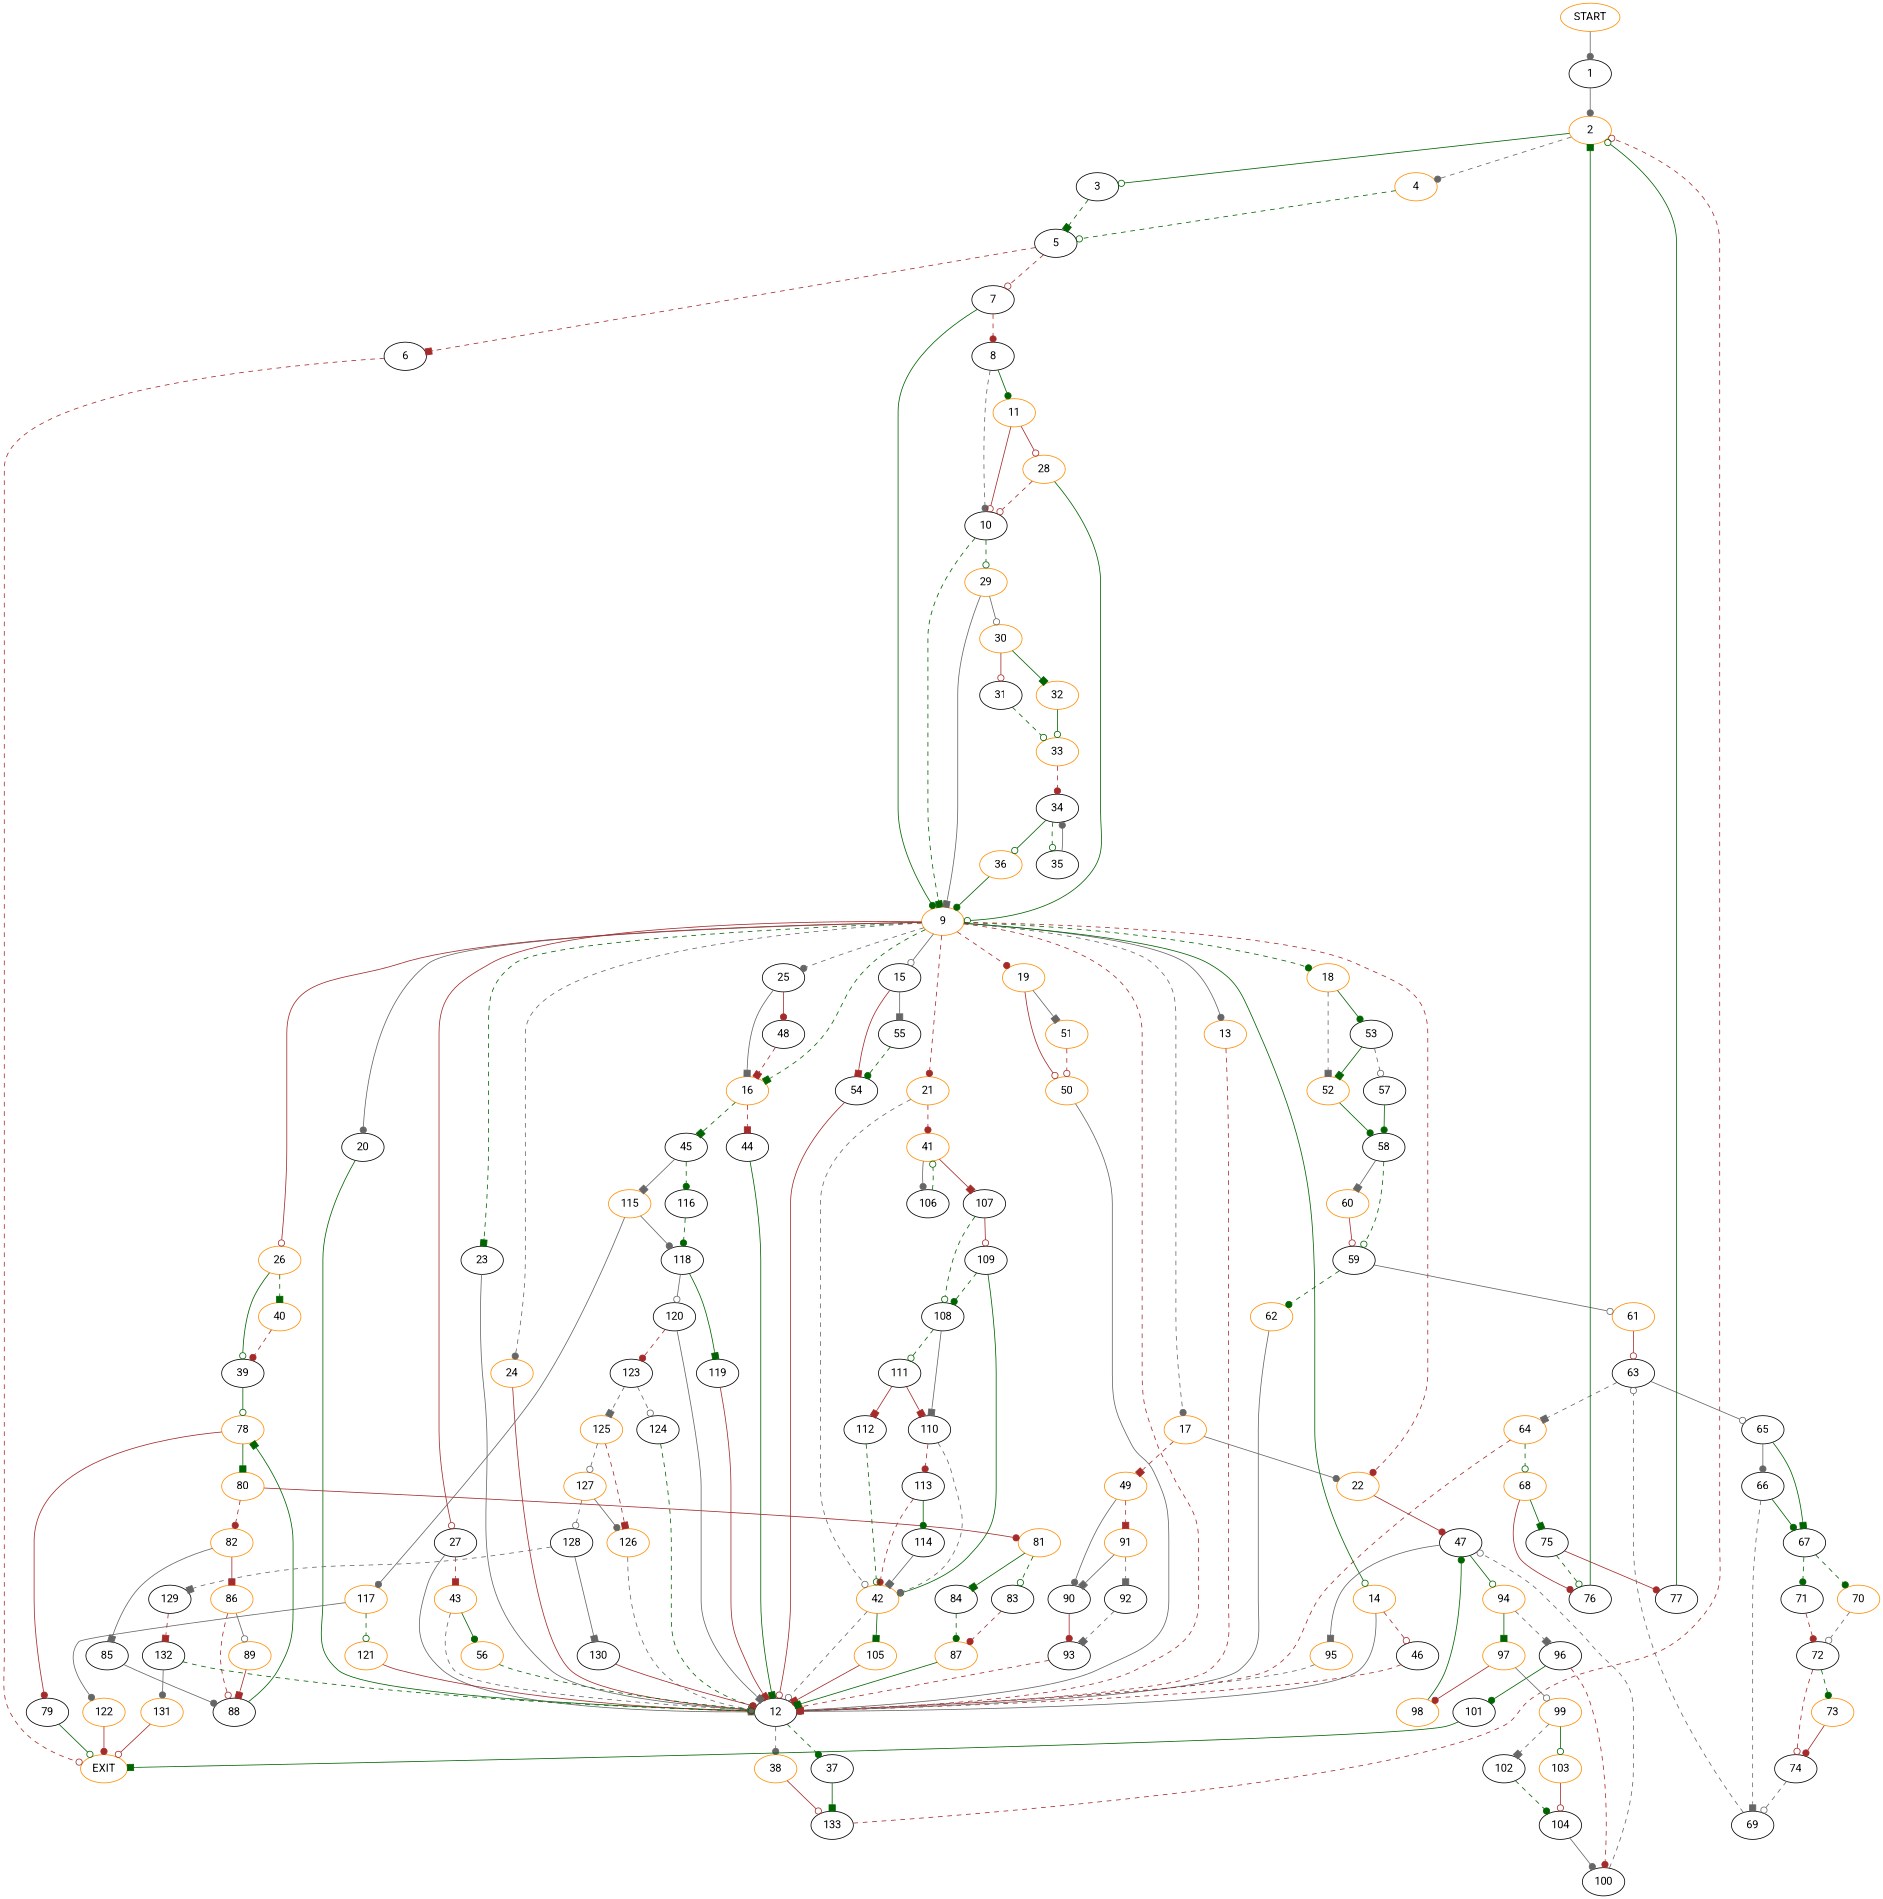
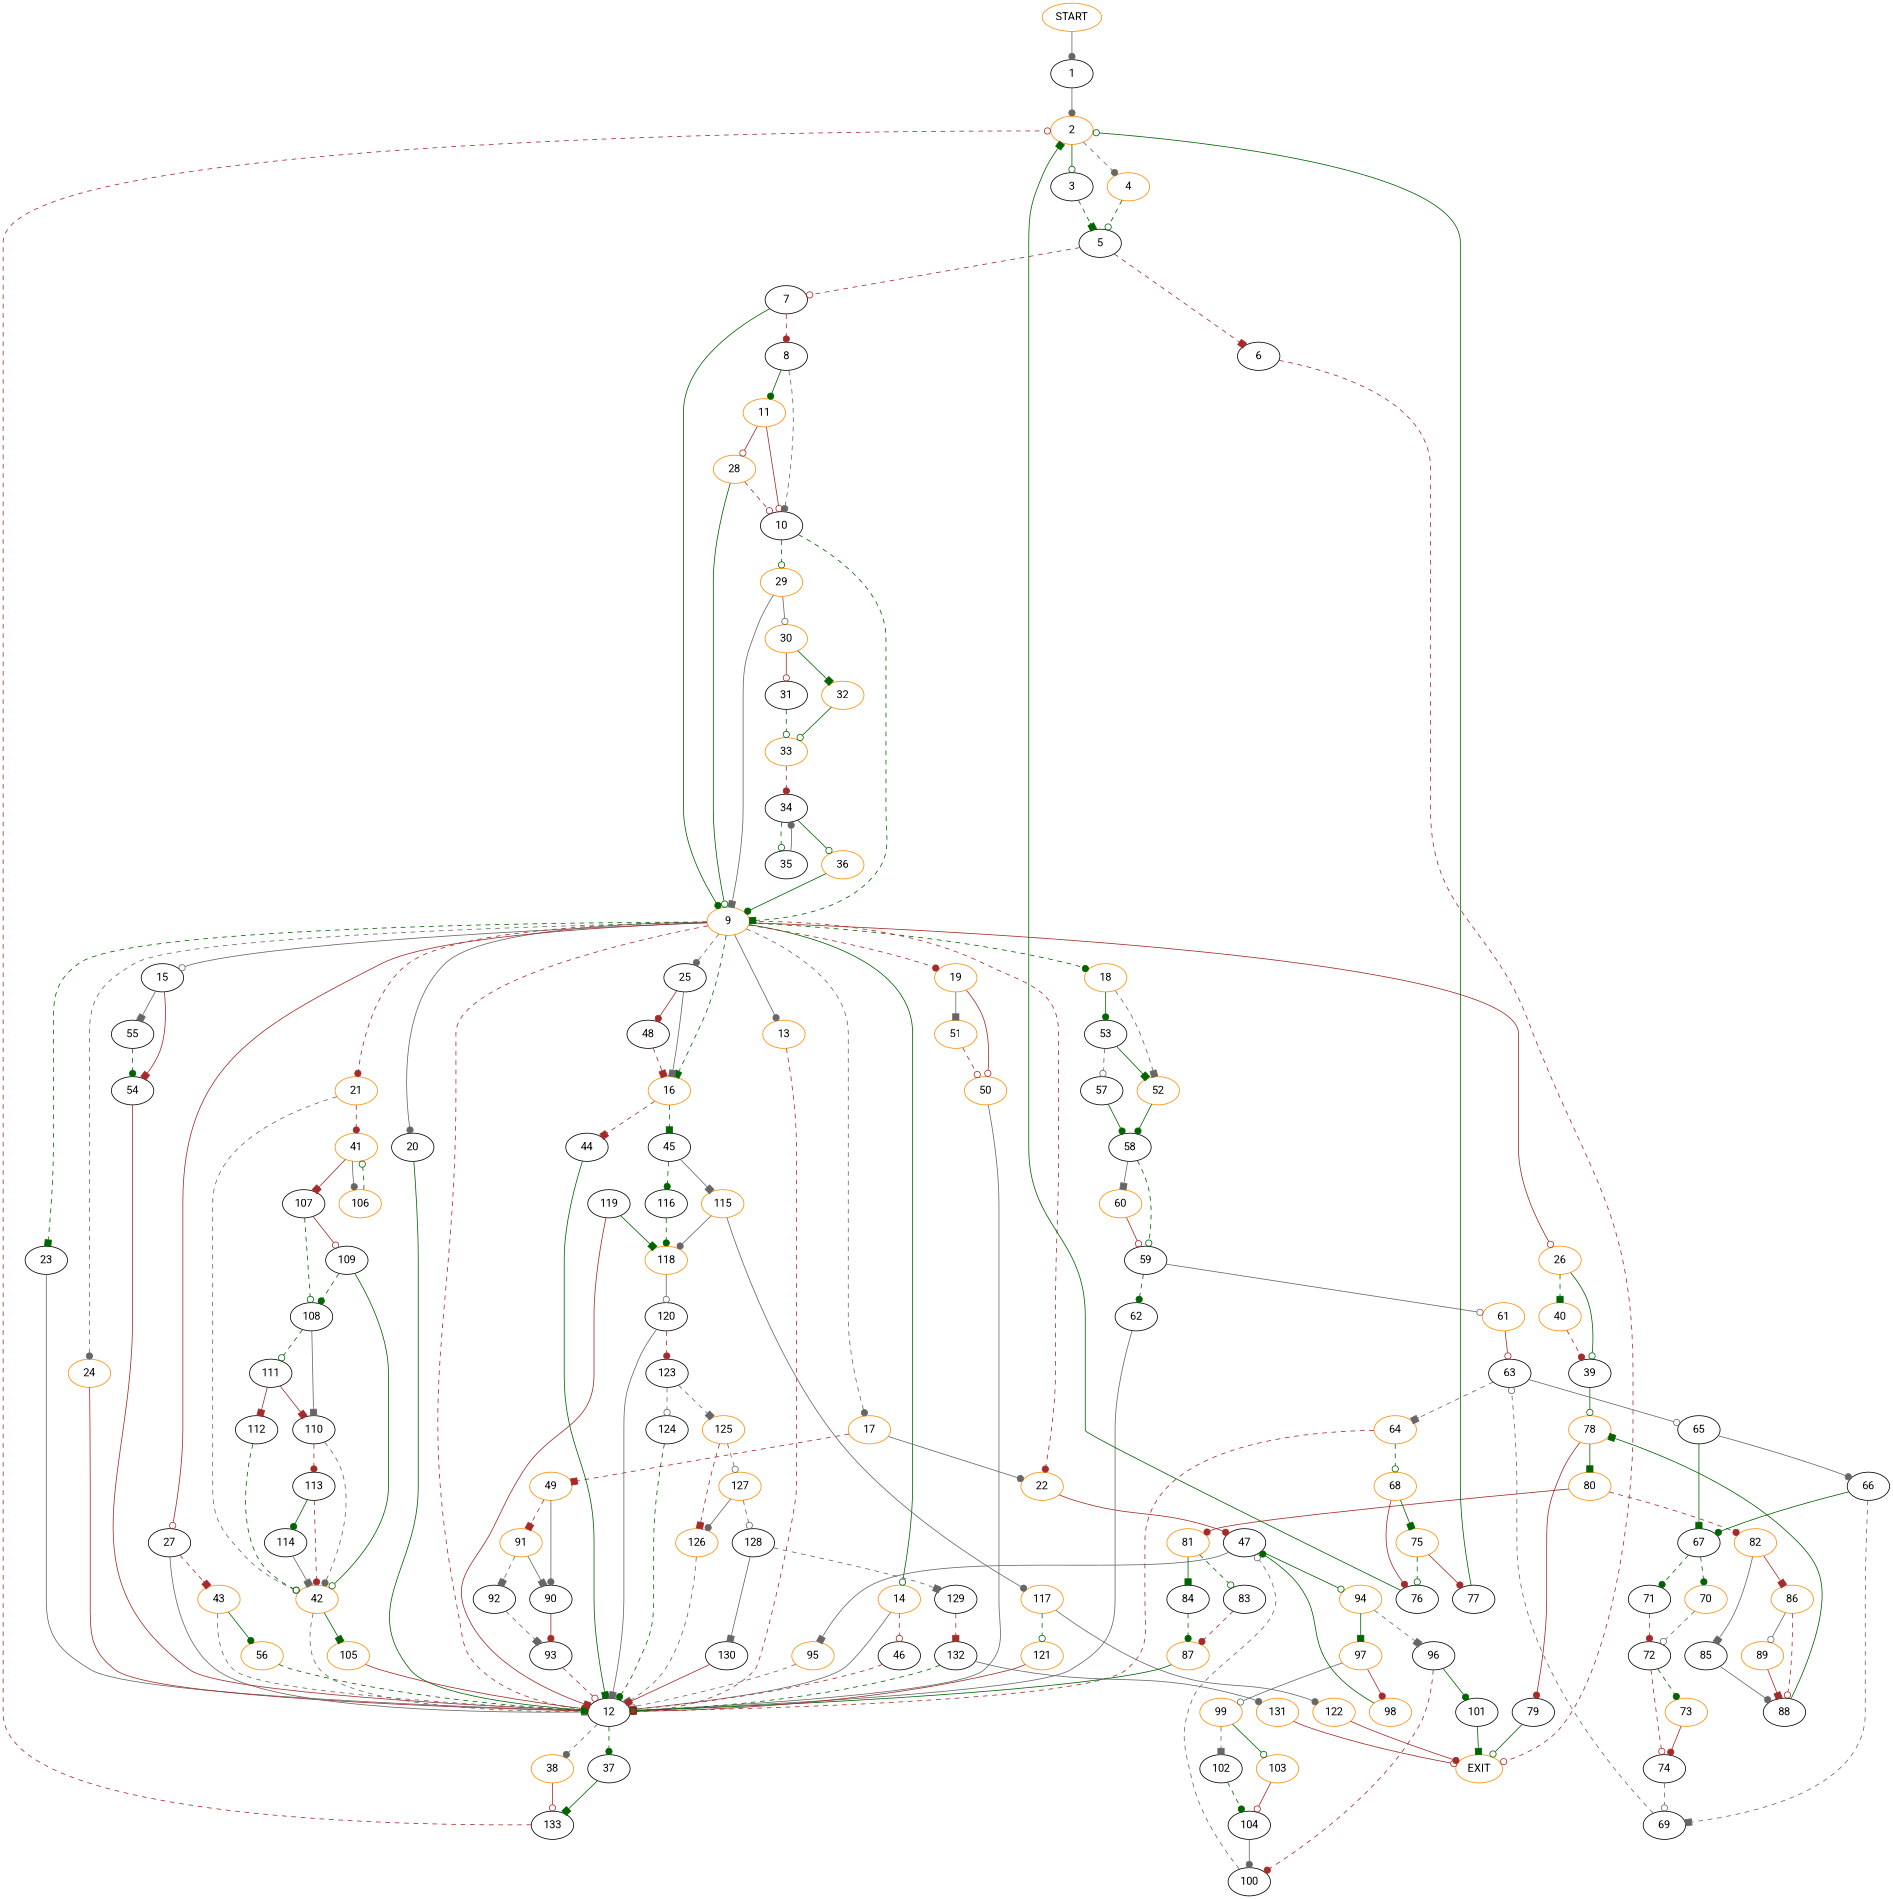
  digraph {
    fontname=Roboto
    node [color=black fontname=Roboto]
    edge [arrowhead=dot color=darkgreen fontname=Roboto style=solid]
    n1 [color=darkorange label=START]
    1
    2 [color=darkorange]
    n4 [color=darkorange label=EXIT]
    3
    4 [color=darkorange]
    5
    6
    7
    8
    9 [color=darkorange]
    10
    11 [color=darkorange]
    12
    13 [color=darkorange]
    14 [color=darkorange]
    15
    16 [color=darkorange]
    17 [color=darkorange]
    18 [color=darkorange]
    19 [color=darkorange]
    20
    21 [color=darkorange]
    22 [color=darkorange]
    23
    24 [color=darkorange]
    25
    26 [color=darkorange]
    27
    29 [color=darkorange]
    28 [color=darkorange]
    37
    38 [color=darkorange]
    46
    54
    55
    44
    45
    49 [color=darkorange]
    52 [color=darkorange]
    53
    50 [color=darkorange]
    51 [color=darkorange]
    41 [color=darkorange]
    42 [color=darkorange]
    47
    48
    39
    40 [color=darkorange]
    43 [color=darkorange]
    30 [color=darkorange]
    133
    115 [color=darkorange]
    116
    90
    91 [color=darkorange]
    58
    57
-   106
+   106 [color=darkorange]
    107
    105 [color=darkorange]
    94 [color=darkorange]
    95 [color=darkorange]
    78 [color=darkorange]
    56 [color=darkorange]
    31
    32 [color=darkorange]
    33 [color=darkorange]
    34
    35
    36 [color=darkorange]
    79
    80 [color=darkorange]
    108
    109
    117 [color=darkorange]
-   118
+   118 [color=darkorange]
    96
    97 [color=darkorange]
    93
    92
    59
    60 [color=darkorange]
    61 [color=darkorange]
-   62 [color=darkorange]
+   62
    63
    64 [color=darkorange]
    65
    68 [color=darkorange]
    66
    67
-   75
+   75 [color=darkorange]
    76
    69
    70 [color=darkorange]
    71
    72
    77
    73 [color=darkorange]
    74
    81 [color=darkorange]
    82 [color=darkorange]
    83
    84
    85
    86 [color=darkorange]
    87 [color=darkorange]
    88
    89 [color=darkorange]
    100
    101
    98 [color=darkorange]
    99 [color=darkorange]
    102
    103 [color=darkorange]
    104
    110
    111
    113
    112
    114
    121 [color=darkorange]
    122 [color=darkorange]
    119
    120
    123
    124
    125 [color=darkorange]
    126 [color=darkorange]
    127 [color=darkorange]
    128
    129
    130
    132
    131 [color=darkorange]
    n1 -> 1 [color=gray40]
    1 -> 2 [color=gray40]
    2 -> 3 [arrowhead=odot]
    2 -> 4 [color=gray40 style=dashed]
    3 -> 5 [arrowhead=box style=dashed]
    4 -> 5 [arrowhead=odot style=dashed]
    5 -> 6 [arrowhead=box color=brown style=dashed]
    5 -> 7 [arrowhead=odot color=brown style=dashed]
    6 -> n4 [arrowhead=odot color=brown style=dashed]
    7 -> 8 [color=brown style=dashed]
    7 -> 9
    8 -> 10 [color=gray40 style=dashed]
    8 -> 11
    9 -> 12 [color=brown style=dashed]
    9 -> 13 [color=gray40]
    9 -> 14 [arrowhead=odot]
    9 -> 15 [arrowhead=odot color=gray40]
    9 -> 16 [arrowhead=box style=dashed]
    9 -> 17 [color=gray40 style=dashed]
    9 -> 18 [style=dashed]
    9 -> 19 [color=brown style=dashed]
    9 -> 20 [color=gray40]
    9 -> 21 [color=brown style=dashed]
    9 -> 22 [color=brown style=dashed]
    9 -> 23 [arrowhead=box style=dashed]
    9 -> 24 [color=gray40 style=dashed]
    9 -> 25 [color=gray40 style=dashed]
    9 -> 26 [arrowhead=odot color=brown]
    9 -> 27 [arrowhead=odot color=brown]
    10 -> 9 [arrowhead=box style=dashed]
    10 -> 29 [arrowhead=odot style=dashed]
    11 -> 10 [arrowhead=odot color=brown]
    11 -> 28 [arrowhead=odot color=brown]
    12 -> 37 [style=dashed]
    12 -> 38 [color=gray40 style=dashed]
    13 -> 12 [color=brown style=dashed]
    14 -> 12 [arrowhead=odot color=gray40]
    14 -> 46 [arrowhead=odot color=brown style=dashed]
    15 -> 54 [arrowhead=box color=brown]
    15 -> 55 [arrowhead=box color=gray40]
    16 -> 44 [arrowhead=box color=brown style=dashed]
    16 -> 45 [arrowhead=box style=dashed]
    17 -> 22 [color=gray40]
    17 -> 49 [arrowhead=box color=brown style=dashed]
    18 -> 52 [arrowhead=box color=gray40 style=dashed]
    18 -> 53
    19 -> 50 [arrowhead=odot color=brown]
    19 -> 51 [arrowhead=box color=gray40]
    20 -> 12
    21 -> 41 [color=brown style=dashed]
    21 -> 42 [arrowhead=odot color=gray40 style=dashed]
    22 -> 47 [color=brown]
    23 -> 12 [color=gray40]
    24 -> 12 [arrowhead=box color=brown]
    25 -> 16 [arrowhead=box color=gray40]
    25 -> 48 [color=brown]
    26 -> 39 [arrowhead=odot]
    26 -> 40 [arrowhead=box style=dashed]
    27 -> 12 [arrowhead=box color=gray40]
    27 -> 43 [arrowhead=box color=brown style=dashed]
    29 -> 9 [arrowhead=box color=gray40]
    29 -> 30 [arrowhead=odot color=gray40]
    28 -> 9 [arrowhead=odot]
    28 -> 10 [arrowhead=odot color=brown style=dashed]
    37 -> 133 [arrowhead=box]
    38 -> 133 [arrowhead=odot color=brown]
    46 -> 12 [arrowhead=box color=brown style=dashed]
    54 -> 12 [arrowhead=odot color=brown]
    55 -> 54 [style=dashed]
    44 -> 12 [arrowhead=box]
    45 -> 115 [arrowhead=box color=gray40]
    45 -> 116 [style=dashed]
    49 -> 90 [color=gray40]
    49 -> 91 [arrowhead=box color=brown style=dashed]
    52 -> 58
    53 -> 52 [arrowhead=box]
    53 -> 57 [arrowhead=odot color=gray40 style=dashed]
    50 -> 12 [arrowhead=odot color=gray40]
    51 -> 50 [arrowhead=odot color=brown style=dashed]
    41 -> 106 [color=gray40]
    41 -> 107 [arrowhead=box color=brown]
    42 -> 12 [arrowhead=odot color=gray40 style=dashed]
    42 -> 105 [arrowhead=box]
    47 -> 94 [arrowhead=odot]
    47 -> 95 [arrowhead=box color=gray40]
    48 -> 16 [arrowhead=box color=brown style=dashed]
    39 -> 78 [arrowhead=odot]
    40 -> 39 [color=brown style=dashed]
    43 -> 12 [arrowhead=box color=gray40 style=dashed]
    43 -> 56
    30 -> 31 [arrowhead=odot color=brown]
    30 -> 32 [arrowhead=box]
    133 -> 2 [arrowhead=odot color=brown style=dashed]
    115 -> 117 [color=gray40]
    115 -> 118 [color=gray40]
    116 -> 118 [style=dashed]
    90 -> 93 [color=brown]
    91 -> 90 [arrowhead=box color=gray40]
    91 -> 92 [arrowhead=box color=gray40 style=dashed]
    58 -> 59 [arrowhead=odot style=dashed]
    58 -> 60 [arrowhead=box color=gray40]
    57 -> 58
    106 -> 41 [arrowhead=odot style=dashed]
    107 -> 108 [arrowhead=odot style=dashed]
    107 -> 109 [arrowhead=odot color=brown]
    105 -> 12 [arrowhead=box color=brown]
    94 -> 96 [arrowhead=box color=gray40 style=dashed]
    94 -> 97 [arrowhead=box]
    95 -> 12 [arrowhead=odot color=gray40 style=dashed]
    78 -> 79 [color=brown]
    78 -> 80 [arrowhead=box]
    56 -> 12 [arrowhead=box style=dashed]
    31 -> 33 [arrowhead=odot style=dashed]
    32 -> 33 [arrowhead=odot]
    33 -> 34 [color=brown style=dashed]
    34 -> 35 [arrowhead=odot style=dashed]
    34 -> 36 [arrowhead=odot]
    35 -> 34 [color=gray40]
    36 -> 9
    79 -> n4 [arrowhead=odot]
    80 -> 81 [color=brown]
    80 -> 82 [color=brown style=dashed]
    108 -> 110 [arrowhead=box color=gray40]
    108 -> 111 [arrowhead=odot style=dashed]
    109 -> 42 [arrowhead=odot]
    109 -> 108 [style=dashed]
    117 -> 121 [arrowhead=odot style=dashed]
    117 -> 122 [color=gray40]
-   118 -> 119 [arrowhead=box]
+   119 -> 118 [arrowhead=box]
    118 -> 120 [arrowhead=odot color=gray40]
    96 -> 100 [color=brown style=dashed]
    96 -> 101
    97 -> 98 [color=brown]
    97 -> 99 [arrowhead=odot color=gray40]
    93 -> 12 [arrowhead=odot color=brown style=dashed]
    92 -> 93 [arrowhead=box color=gray40 style=dashed]
    59 -> 61 [arrowhead=odot color=gray40]
    59 -> 62 [style=dashed]
    60 -> 59 [arrowhead=odot color=brown]
    61 -> 63 [arrowhead=odot color=brown]
    62 -> 12 [color=gray40]
    63 -> 64 [arrowhead=box color=gray40 style=dashed]
    63 -> 65 [arrowhead=odot color=gray40]
    64 -> 12 [arrowhead=box color=brown style=dashed]
    64 -> 68 [arrowhead=odot style=dashed]
    65 -> 66 [color=gray40]
    65 -> 67 [arrowhead=box]
    68 -> 75 [arrowhead=box]
    68 -> 76 [color=brown]
    66 -> 67
    66 -> 69 [arrowhead=box color=gray40 style=dashed]
    67 -> 70 [style=dashed]
    67 -> 71 [style=dashed]
    75 -> 76 [arrowhead=odot style=dashed]
    75 -> 77 [color=brown]
    76 -> 2 [arrowhead=box]
    69 -> 63 [arrowhead=odot color=gray40 style=dashed]
    70 -> 72 [arrowhead=odot color=gray40 style=dashed]
    71 -> 72 [color=brown style=dashed]
    72 -> 73 [style=dashed]
    72 -> 74 [arrowhead=odot color=brown style=dashed]
    77 -> 2 [arrowhead=odot]
    73 -> 74 [color=brown]
    74 -> 69 [arrowhead=odot color=gray40 style=dashed]
    81 -> 83 [arrowhead=odot style=dashed]
    81 -> 84 [arrowhead=box]
    82 -> 85 [arrowhead=box color=gray40]
    82 -> 86 [arrowhead=box color=brown]
    83 -> 87 [color=brown style=dashed]
    84 -> 87 [style=dashed]
    85 -> 88 [color=gray40]
    86 -> 88 [arrowhead=odot color=brown style=dashed]
    86 -> 89 [arrowhead=odot color=gray40]
    87 -> 12 [arrowhead=box]
    88 -> 78 [arrowhead=box]
    89 -> 88 [arrowhead=box color=brown]
    100 -> 47 [arrowhead=odot color=gray40 style=dashed]
    101 -> n4 [arrowhead=box]
    98 -> 47
    99 -> 102 [arrowhead=box color=gray40 style=dashed]
    99 -> 103 [arrowhead=odot]
    102 -> 104 [style=dashed]
    103 -> 104 [arrowhead=odot color=brown]
    104 -> 100 [color=gray40]
    110 -> 42 [color=gray40 style=dashed]
    110 -> 113 [color=brown style=dashed]
    111 -> 110 [arrowhead=box color=brown]
    111 -> 112 [arrowhead=box color=brown]
    113 -> 42 [color=brown style=dashed]
    113 -> 114
    112 -> 42 [arrowhead=odot style=dashed]
    114 -> 42 [arrowhead=box color=gray40]
    121 -> 12 [color=brown]
    122 -> n4 [color=brown]
    119 -> 12 [arrowhead=box color=brown]
    120 -> 12 [arrowhead=box color=gray40]
    120 -> 123 [color=brown style=dashed]
    123 -> 124 [arrowhead=odot color=gray40 style=dashed]
    123 -> 125 [arrowhead=box color=gray40 style=dashed]
    124 -> 12 [style=dashed]
    125 -> 126 [arrowhead=box color=brown style=dashed]
    125 -> 127 [arrowhead=odot color=gray40 style=dashed]
    126 -> 12 [arrowhead=box color=gray40 style=dashed]
    127 -> 126 [color=gray40]
    127 -> 128 [arrowhead=odot color=gray40 style=dashed]
    128 -> 129 [arrowhead=box color=gray40 style=dashed]
    128 -> 130 [arrowhead=box color=gray40]
    129 -> 132 [arrowhead=box color=brown style=dashed]
    130 -> 12 [color=brown]
    132 -> 12 [arrowhead=odot style=dashed]
    132 -> 131 [color=gray40]
    131 -> n4 [arrowhead=odot color=brown]
  }
